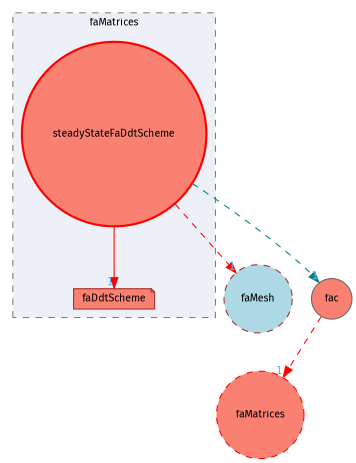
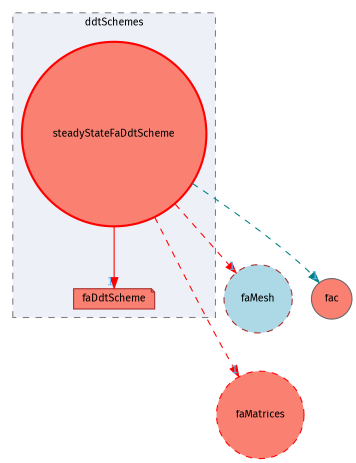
  digraph {
    compound=true
    fontname="Fira Sans"
    node [color=brown fillcolor=salmon fontname="Fira Sans" fontsize=10 shape=circle style=filled]
    edge [color=red fontcolor=steelblue1 fontname="Fira Sans" fontsize=10 headlabel=1 labeldistance=1.5 labelfontname=Helvetica labelfontsize=10 style=dashed]
    n1 [height=0.2 label=faDdtScheme shape=note width=0.4]
    n2 [color=red height=0.2 label=steadyStateFaDdtScheme style="filled,bold" width=0.4]
    n3 [color=red height=0.2 label=faMatrices style="filled,dashed" width=0.4]
    n4 [fillcolor=lightblue height=0.2 label=faMesh style="filled,dashed" width=0.4]
    n5 [color=gray40 height=0.2 label=fac width=0.4]
    subgraph cluster_1 {
      bgcolor="#edf0f7"
      fontsize=10
-     label=faMatrices
+     label=ddtSchemes
      pencolor=grey50
      style="filled,dashed"
      n1
      n2
    }
    n2 -> n1 [style=solid]
-   n5 -> n3
+   n2 -> n3
    n2 -> n4
    n2 -> n5 [color=teal]
  }
